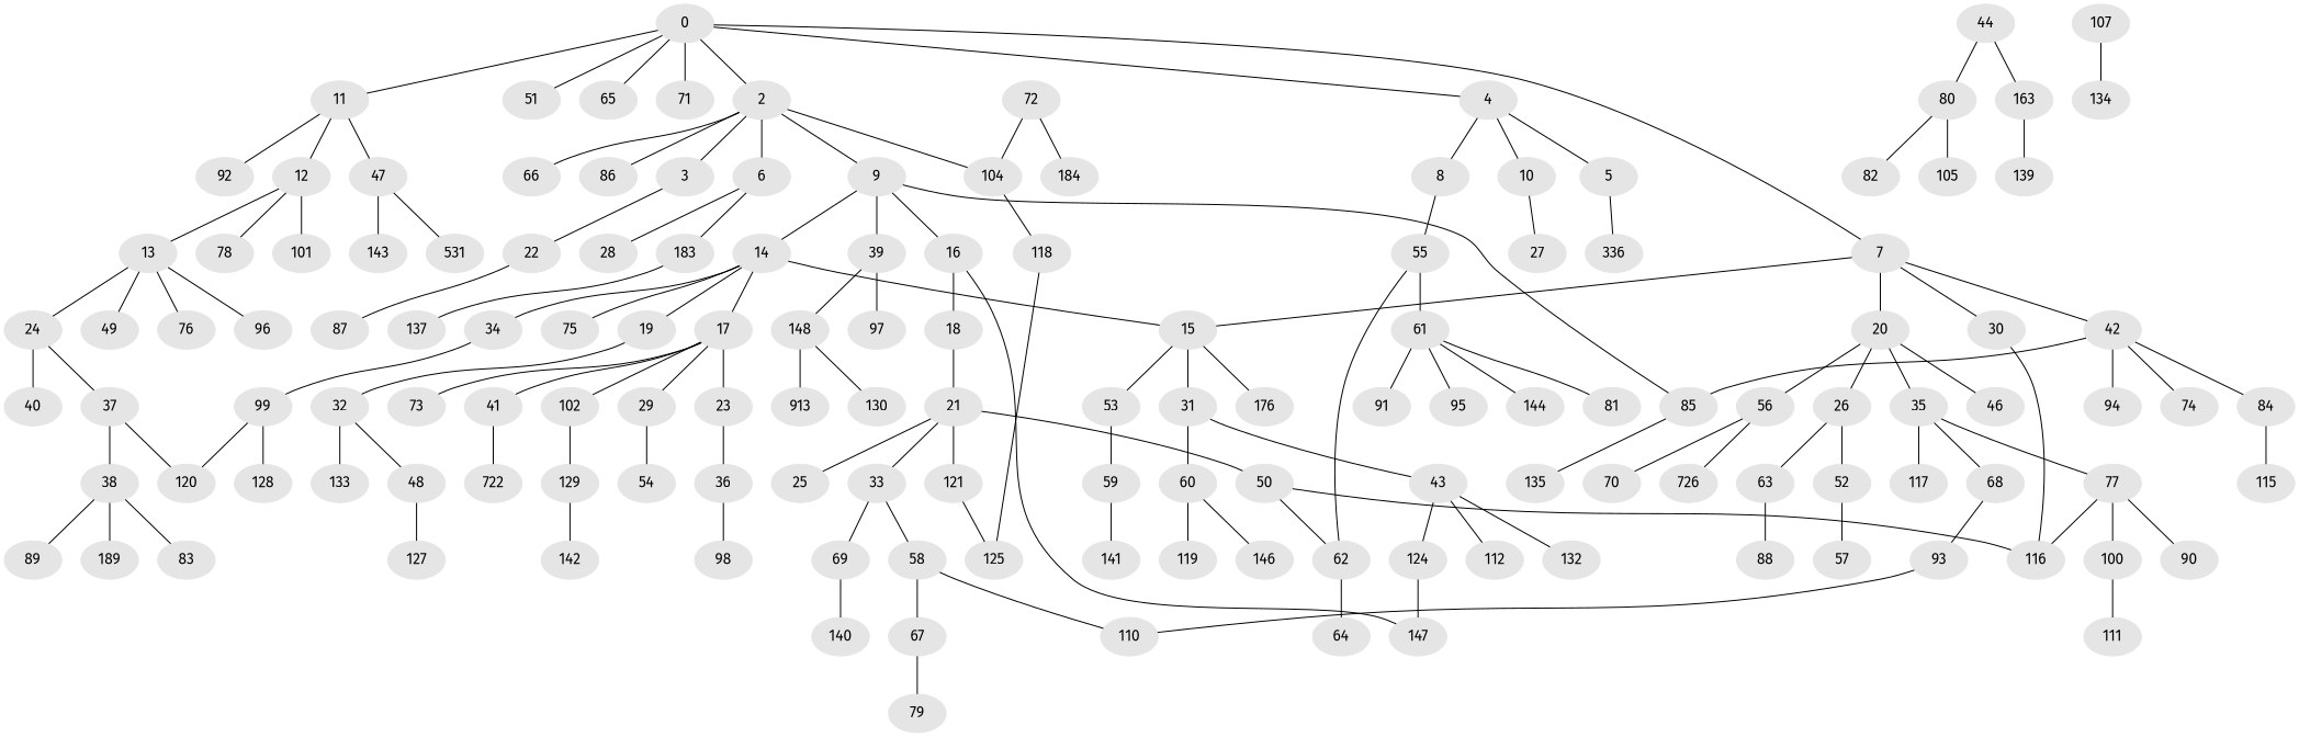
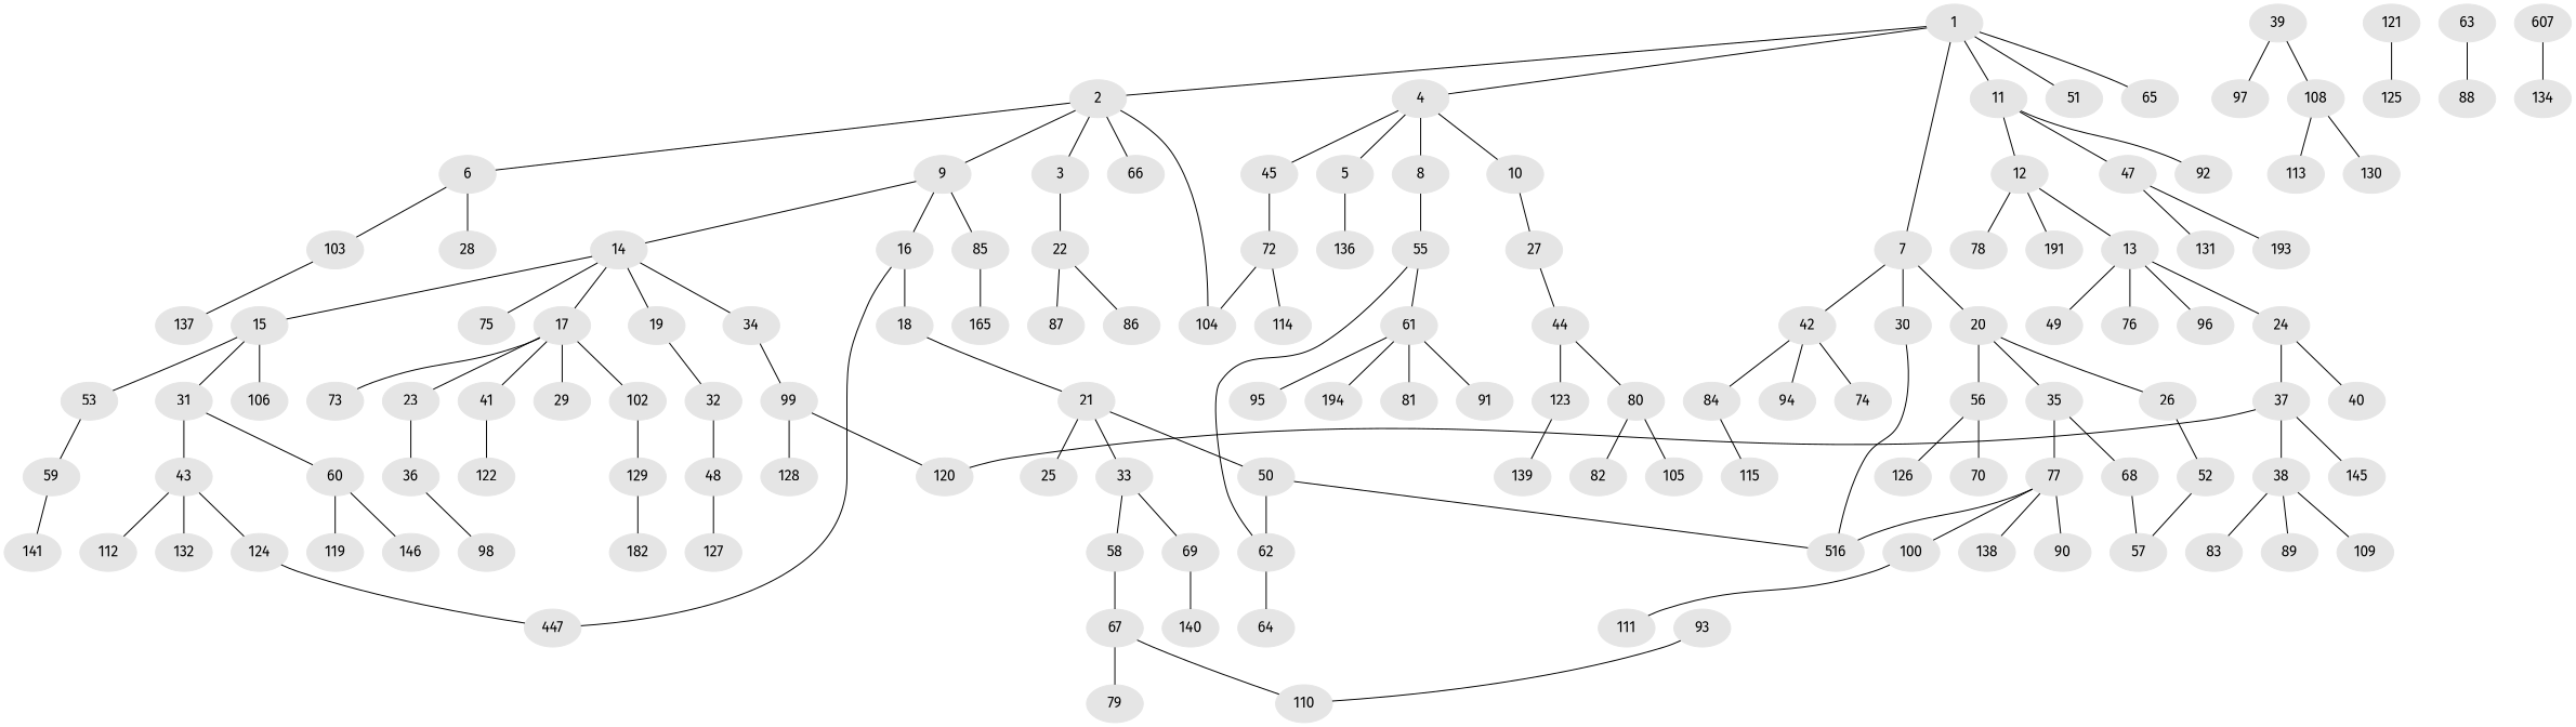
  graph {
    fontname="Fira Sans"
    node [color=gray90 fontname="Fira Sans" style=filled]
    edge [fontname="Fira Sans"]
-   1 [label=0]
+   1
    2
    4
    7
    11
    51
    65
-   71
    3
    6
    9
    66
    86
    104
    5
    8
    10
+   45
    15
    20
    30
    42
    12
    47
    92
    22
    28
-   103 [label=183]
+   103
    14
    16
    39
    85
-   118
    87
-   136 [label=336]
+   136
    55
    27
    72
    137
    31
    53
-   106 [label=176]
+   106
    26
    35
-   46
    56
-   116
+   116 [label=516]
    74
    84
    94
    62
    61
    17
    19
    34
    75
    18
-   147
+   147 [label=447]
    97
-   108 [label=148]
-   135
+   108
+   135 [label=165]
    44
    13
    78
-   101
-   131 [label=531]
-   143
+   101 [label=191]
+   131
+   143 [label=193]
    24
    49
    76
    96
    37
    40
    23
    29
    41
    73
    102
    32
    99
    43
    60
    59
    21
    36
-   54
-   122 [label=722]
+   122
    129
    25
    33
    50
    121
    48
-   133
    52
    63
    68
    77
-   117
    70
-   126 [label=726]
+   126
    58
    69
    125
    98
    38
    120
+   145
    57
    88
    80
-   123 [label=163]
+   123
    112
    124
    132
    119
    146
    127
    67
    110
    140
    128
    93
    90
    100
+   138
    83
    89
-   109 [label=189]
-   113 [label=913]
+   109
+   113
    130
    115
    82
    105
    139
-   114 [label=184]
+   114
    64
    141
-   107
+   107 [label=607]
    134
    81
    91
    95
-   144
+   144 [label=194]
    79
    111
-   142
+   142 [label=182]
    1 -- 2
    1 -- 4
    1 -- 7
    1 -- 11
    1 -- 51
    1 -- 65
-   1 -- 71
    2 -- 3
    2 -- 6
    2 -- 9
    2 -- 66
-   2 -- 86
+   22 -- 86
    2 -- 104
    4 -- 5
    4 -- 8
    4 -- 10
-   7 -- 15
+   4 -- 45
    7 -- 20
    7 -- 30
    7 -- 42
    11 -- 12
    11 -- 47
    11 -- 92
    3 -- 22
    6 -- 28
    6 -- 103
    9 -- 14
    9 -- 16
-   9 -- 39
    9 -- 85
-   104 -- 118
    5 -- 136
    8 -- 55
    10 -- 27
+   45 -- 72
    15 -- 31
    15 -- 53
    15 -- 106
    20 -- 26
    20 -- 35
-   20 -- 46
    20 -- 56
    30 -- 116
-   42 -- 85
    42 -- 74
    42 -- 84
    42 -- 94
    12 -- 13
    12 -- 78
    12 -- 101
    47 -- 131
    47 -- 143
    22 -- 87
    103 -- 137
    14 -- 15
    14 -- 17
    14 -- 19
    14 -- 34
    14 -- 75
    16 -- 18
    16 -- 147
    39 -- 97
    39 -- 108
    85 -- 135
-   118 -- 125
    55 -- 62
    55 -- 61
+   27 -- 44
    72 -- 104
    72 -- 114
    31 -- 43
    31 -- 60
    53 -- 59
    26 -- 52
-   26 -- 63
    35 -- 68
    35 -- 77
-   35 -- 117
    56 -- 70
    56 -- 126
    84 -- 115
    62 -- 64
    61 -- 81
    61 -- 91
    61 -- 95
    61 -- 144
    17 -- 23
    17 -- 29
    17 -- 41
    17 -- 73
    17 -- 102
    19 -- 32
    34 -- 99
    18 -- 21
    108 -- 113
    108 -- 130
    44 -- 80
    44 -- 123
    13 -- 24
    13 -- 49
    13 -- 76
    13 -- 96
    24 -- 37
    24 -- 40
    37 -- 38
    37 -- 120
+   37 -- 145
    23 -- 36
-   29 -- 54
    41 -- 122
    102 -- 129
    32 -- 48
-   32 -- 133
    99 -- 120
    99 -- 128
    43 -- 112
    43 -- 124
    43 -- 132
    60 -- 119
    60 -- 146
    59 -- 141
    21 -- 25
    21 -- 33
    21 -- 50
-   21 -- 121
    36 -- 98
    129 -- 142
    33 -- 58
    33 -- 69
    50 -- 116
    50 -- 62
    121 -- 125
    48 -- 127
    52 -- 57
    63 -- 88
-   68 -- 93
+   68 -- 57
    77 -- 116
    77 -- 90
    77 -- 100
+   77 -- 138
    58 -- 67
-   58 -- 110
+   67 -- 110
    69 -- 140
    38 -- 83
    38 -- 89
    38 -- 109
    80 -- 82
    80 -- 105
    123 -- 139
    124 -- 147
    67 -- 79
    93 -- 110
    100 -- 111
    107 -- 134
  }
